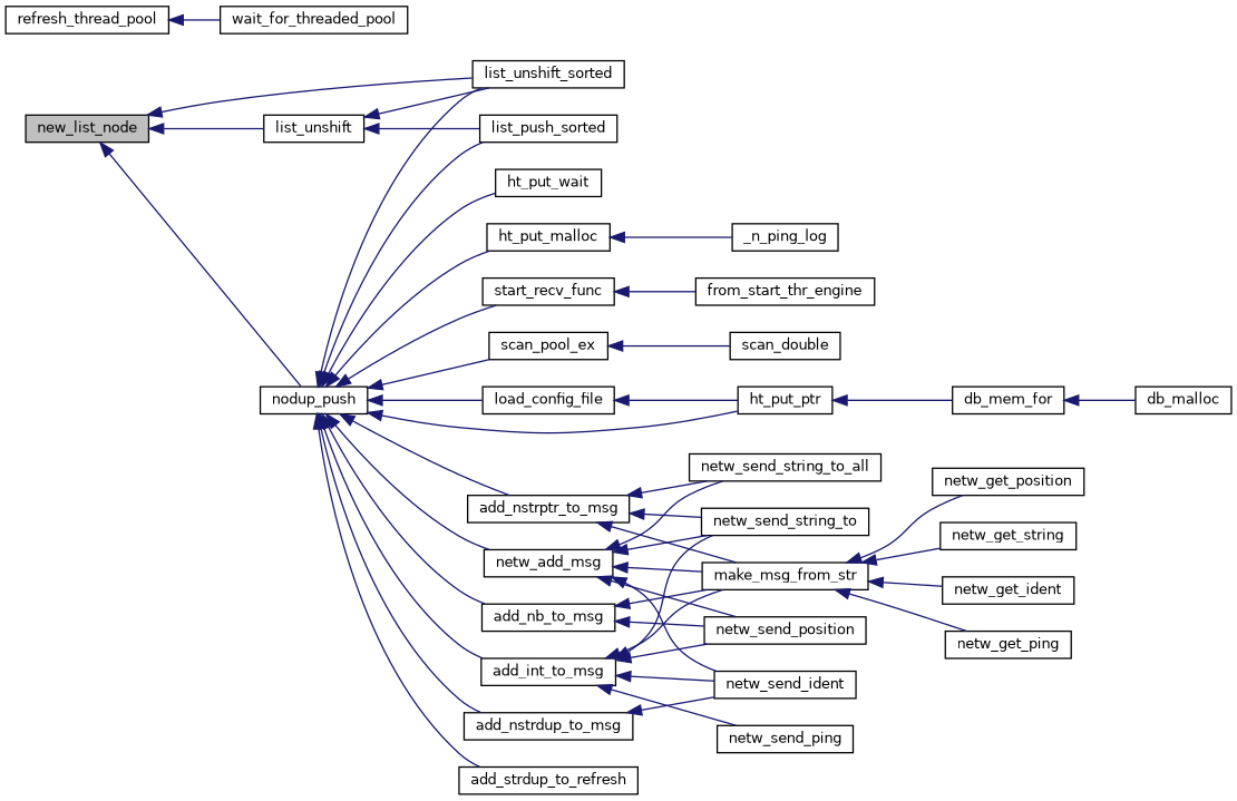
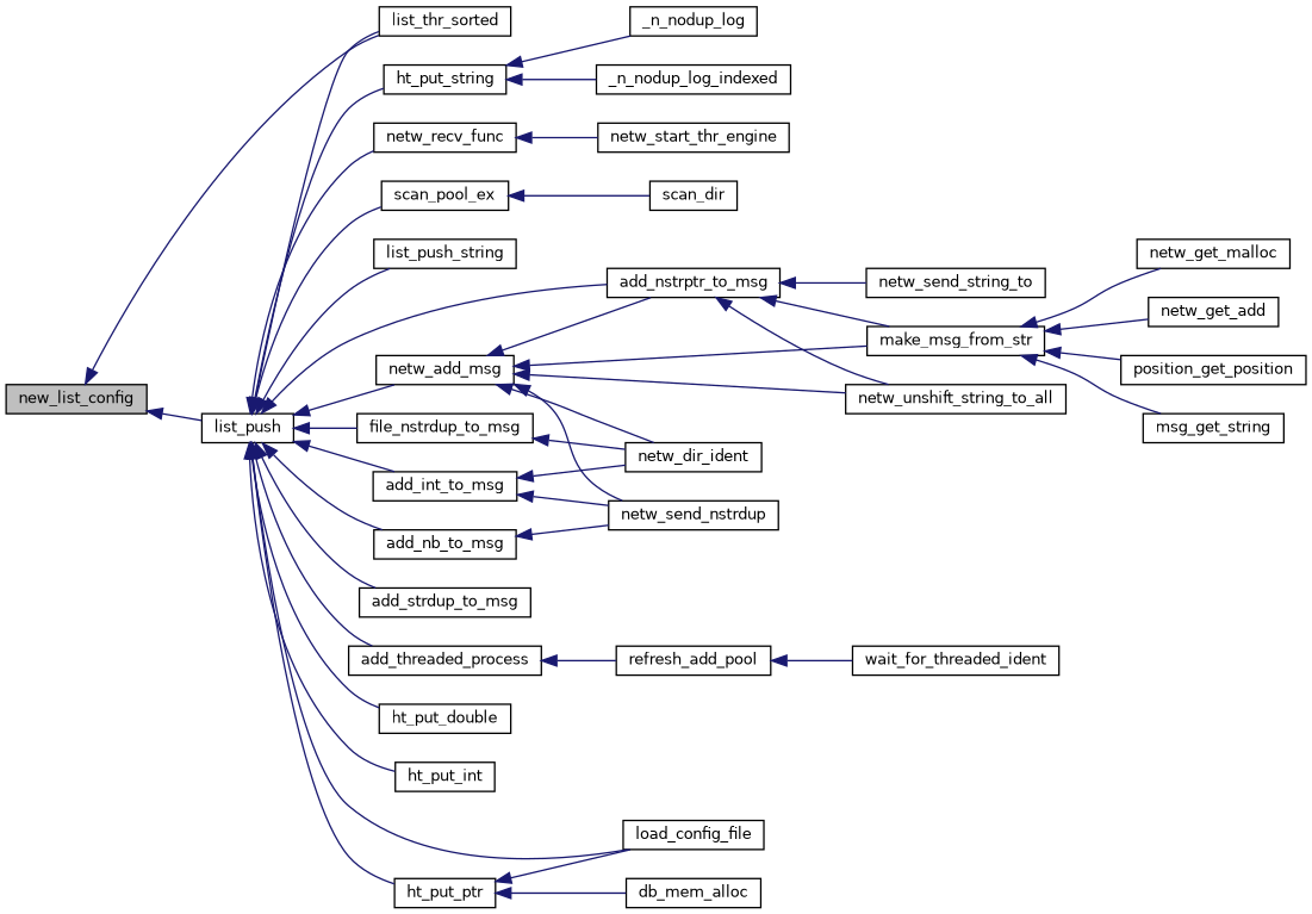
  digraph {
    rankdir=LR
    node [color=black fillcolor=white fontname=Helvetica fontsize=10 shape=record style=filled]
    edge [color=midnightblue dir=back fontname=Helvetica fontsize=10 labelfontname=Helvetica labelfontsize=10 style=solid]
-   n1 [fillcolor=grey75 fontcolor=black height=0.2 label=new_list_node width=0.4]
-   n2 [height=0.2 label=nodup_push width=0.4]
-   n3 [height=0.2 label=list_unshift_sorted width=0.4]
-   n4 [height=0.2 label=list_unshift width=0.4]
-   n5 [height=0.2 label=list_push_sorted width=0.4]
+   n1 [fillcolor=grey75 fontcolor=black height=0.2 label=new_list_config width=0.4]
+   n2 [height=0.2 label=list_push width=0.4]
+   n3 [height=0.2 label=list_thr_sorted width=0.4]
+   n5 [height=0.2 label=list_push_string width=0.4]
    n6 [height=0.2 label=add_int_to_msg width=0.4]
    n7 [height=0.2 label=add_nb_to_msg width=0.4]
-   n8 [height=0.2 label=add_nstrdup_to_msg width=0.4]
+   n8 [height=0.2 label=file_nstrdup_to_msg width=0.4]
    n9 [height=0.2 label=add_nstrptr_to_msg width=0.4]
-   n10 [height=0.2 label=add_strdup_to_refresh width=0.4]
-   n13 [height=0.2 label=ht_put_wait width=0.4]
+   n10 [height=0.2 label=add_strdup_to_msg width=0.4]
+   n11 [height=0.2 label=add_threaded_process width=0.4]
+   n12 [height=0.2 label=ht_put_double width=0.4]
+   n13 [height=0.2 label=ht_put_int width=0.4]
    n14 [height=0.2 label=ht_put_ptr width=0.4]
    n15 [height=0.2 label=load_config_file width=0.4]
-   n16 [height=0.2 label=ht_put_malloc width=0.4]
+   n16 [height=0.2 label=ht_put_string width=0.4]
    n17 [height=0.2 label=netw_add_msg width=0.4]
-   n18 [height=0.2 label=start_recv_func width=0.4]
+   n18 [height=0.2 label=netw_recv_func width=0.4]
    n19 [height=0.2 label=scan_pool_ex width=0.4]
    n20 [height=0.2 label=make_msg_from_str width=0.4]
-   n21 [height=0.2 label=netw_send_ident width=0.4]
-   n22 [height=0.2 label=netw_send_ping width=0.4]
-   n23 [height=0.2 label=netw_send_position width=0.4]
+   n21 [height=0.2 label=netw_dir_ident width=0.4]
+   n23 [height=0.2 label=netw_send_nstrdup width=0.4]
    n24 [height=0.2 label=netw_send_string_to width=0.4]
-   n25 [height=0.2 label=netw_send_string_to_all width=0.4]
-   n26 [height=0.2 label=refresh_thread_pool width=0.4]
-   n27 [height=0.2 label=db_mem_for width=0.4]
-   n28 [height=0.2 label=_n_ping_log width=0.4]
-   n30 [height=0.2 label=from_start_thr_engine width=0.4]
-   n31 [height=0.2 label=scan_double width=0.4]
-   n32 [height=0.2 label=netw_get_ident width=0.4]
-   n33 [height=0.2 label=netw_get_ping width=0.4]
-   n34 [height=0.2 label=netw_get_position width=0.4]
-   n35 [height=0.2 label=netw_get_string width=0.4]
-   n36 [height=0.2 label=wait_for_threaded_pool width=0.4]
-   n37 [height=0.2 label=db_malloc width=0.4]
+   n25 [height=0.2 label=netw_unshift_string_to_all width=0.4]
+   n26 [height=0.2 label=refresh_add_pool width=0.4]
+   n27 [height=0.2 label=db_mem_alloc width=0.4]
+   n28 [height=0.2 label=_n_nodup_log width=0.4]
+   n29 [height=0.2 label=_n_nodup_log_indexed width=0.4]
+   n30 [height=0.2 label=netw_start_thr_engine width=0.4]
+   n31 [height=0.2 label=scan_dir width=0.4]
+   n32 [height=0.2 label=netw_get_malloc width=0.4]
+   n33 [height=0.2 label=netw_get_add width=0.4]
+   n34 [height=0.2 label=position_get_position width=0.4]
+   n35 [height=0.2 label=msg_get_string width=0.4]
+   n36 [height=0.2 label=wait_for_threaded_ident width=0.4]
    n1 -> n2
    n1 -> n3
-   n1 -> n4
    n2 -> n3
    n2 -> n5
    n2 -> n6
    n2 -> n7
    n2 -> n8
    n2 -> n9
    n2 -> n10
+   n2 -> n11
+   n2 -> n12
    n2 -> n13
    n2 -> n14
    n2 -> n15
    n2 -> n16
    n2 -> n17
    n2 -> n18
    n2 -> n19
-   n4 -> n3
-   n4 -> n5
-   n6 -> n20
    n6 -> n21
-   n6 -> n22
    n6 -> n23
-   n6 -> n24
-   n7 -> n20
    n7 -> n23
    n8 -> n21
    n9 -> n20
    n9 -> n24
    n9 -> n25
-   n15 -> n14
+   n11 -> n26
+   n14 -> n15
    n14 -> n27
    n16 -> n28
+   n16 -> n29
    n17 -> n20
    n17 -> n21
    n17 -> n23
-   n17 -> n24
+   n17 -> n9
    n17 -> n25
    n18 -> n30
    n19 -> n31
    n20 -> n32
    n20 -> n33
    n20 -> n34
    n20 -> n35
    n26 -> n36
-   n27 -> n37
  }
